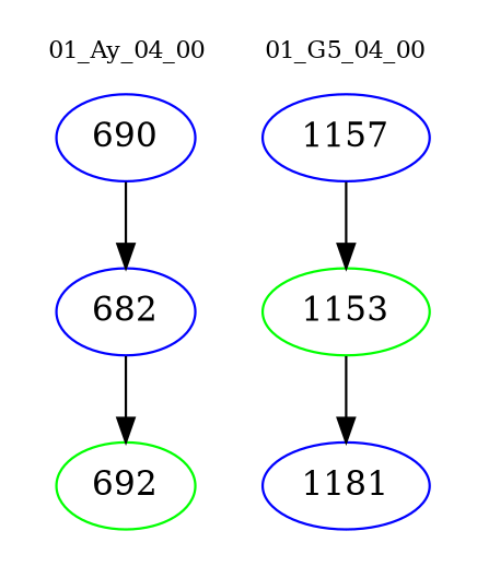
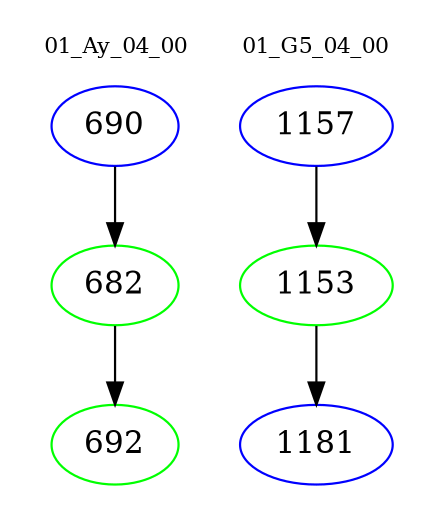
  digraph {
    node [color=blue]
    edge [color=black]
    n1 [label=690]
-   n2 [label=682]
+   n2 [color=green label=682]
    n3 [color=green label=692]
    n4 [label=1157]
    n5 [color=green label=1153]
    n6 [label=1181]
    subgraph cluster_1 {
      color=white
      fontsize=10
      label="01_Ay_04_00"
      n1
      n2
      n3
    }
    subgraph cluster_2 {
      color=white
      fontsize=10
      label="01_G5_04_00"
      n4
      n5
      n6
    }
    n1 -> n2
    n2 -> n3
    n4 -> n5
    n5 -> n6
  }
